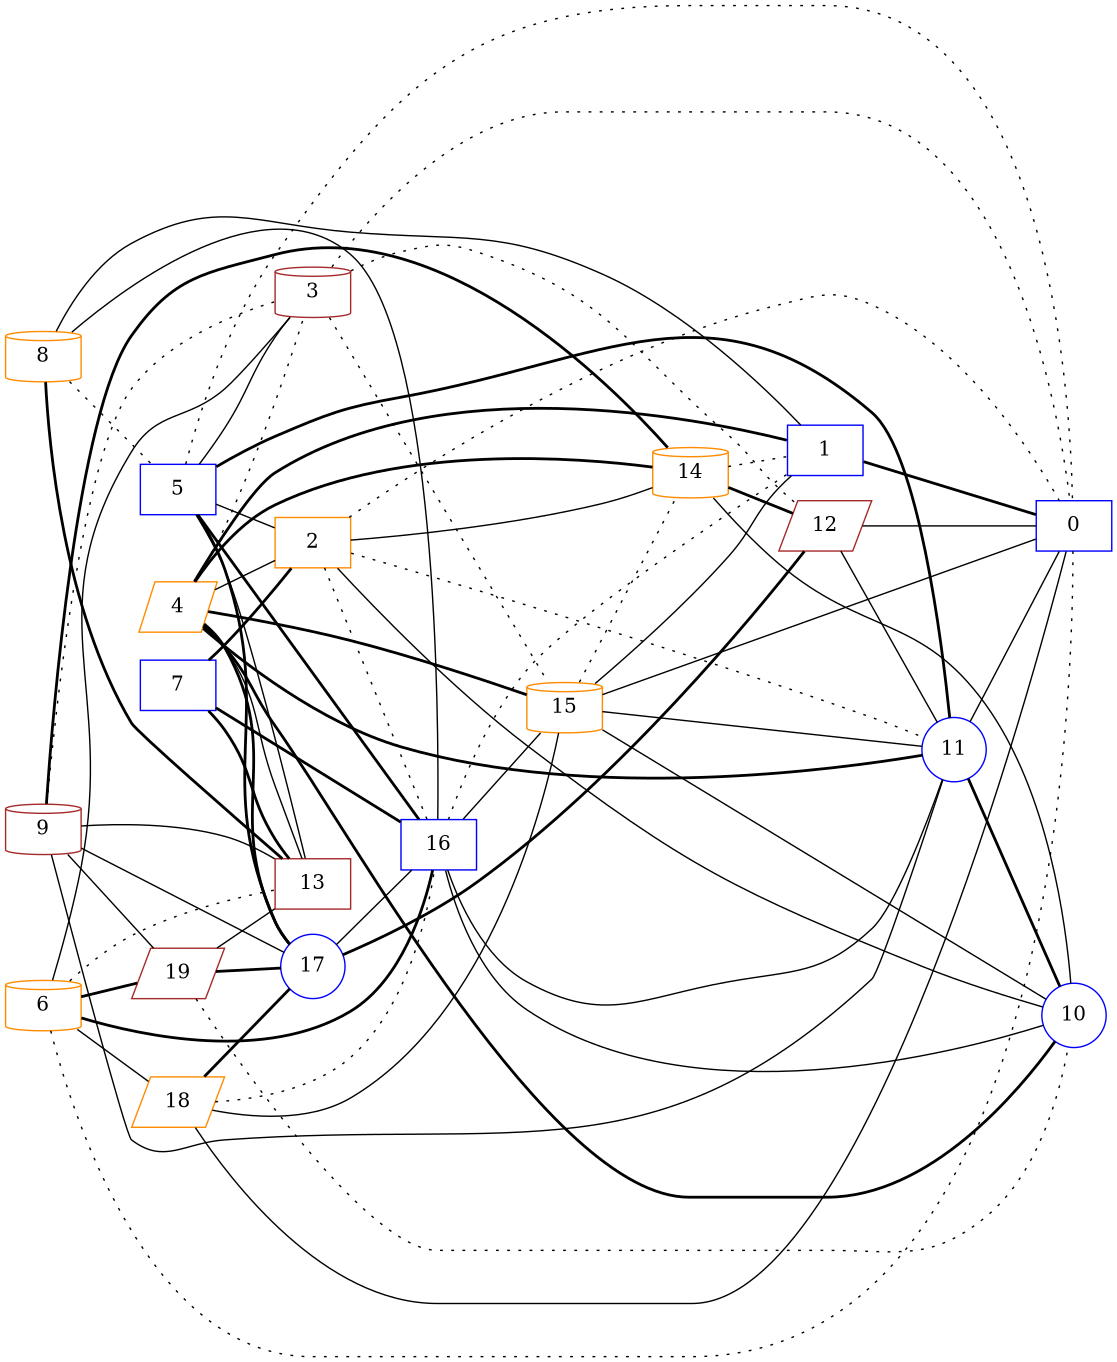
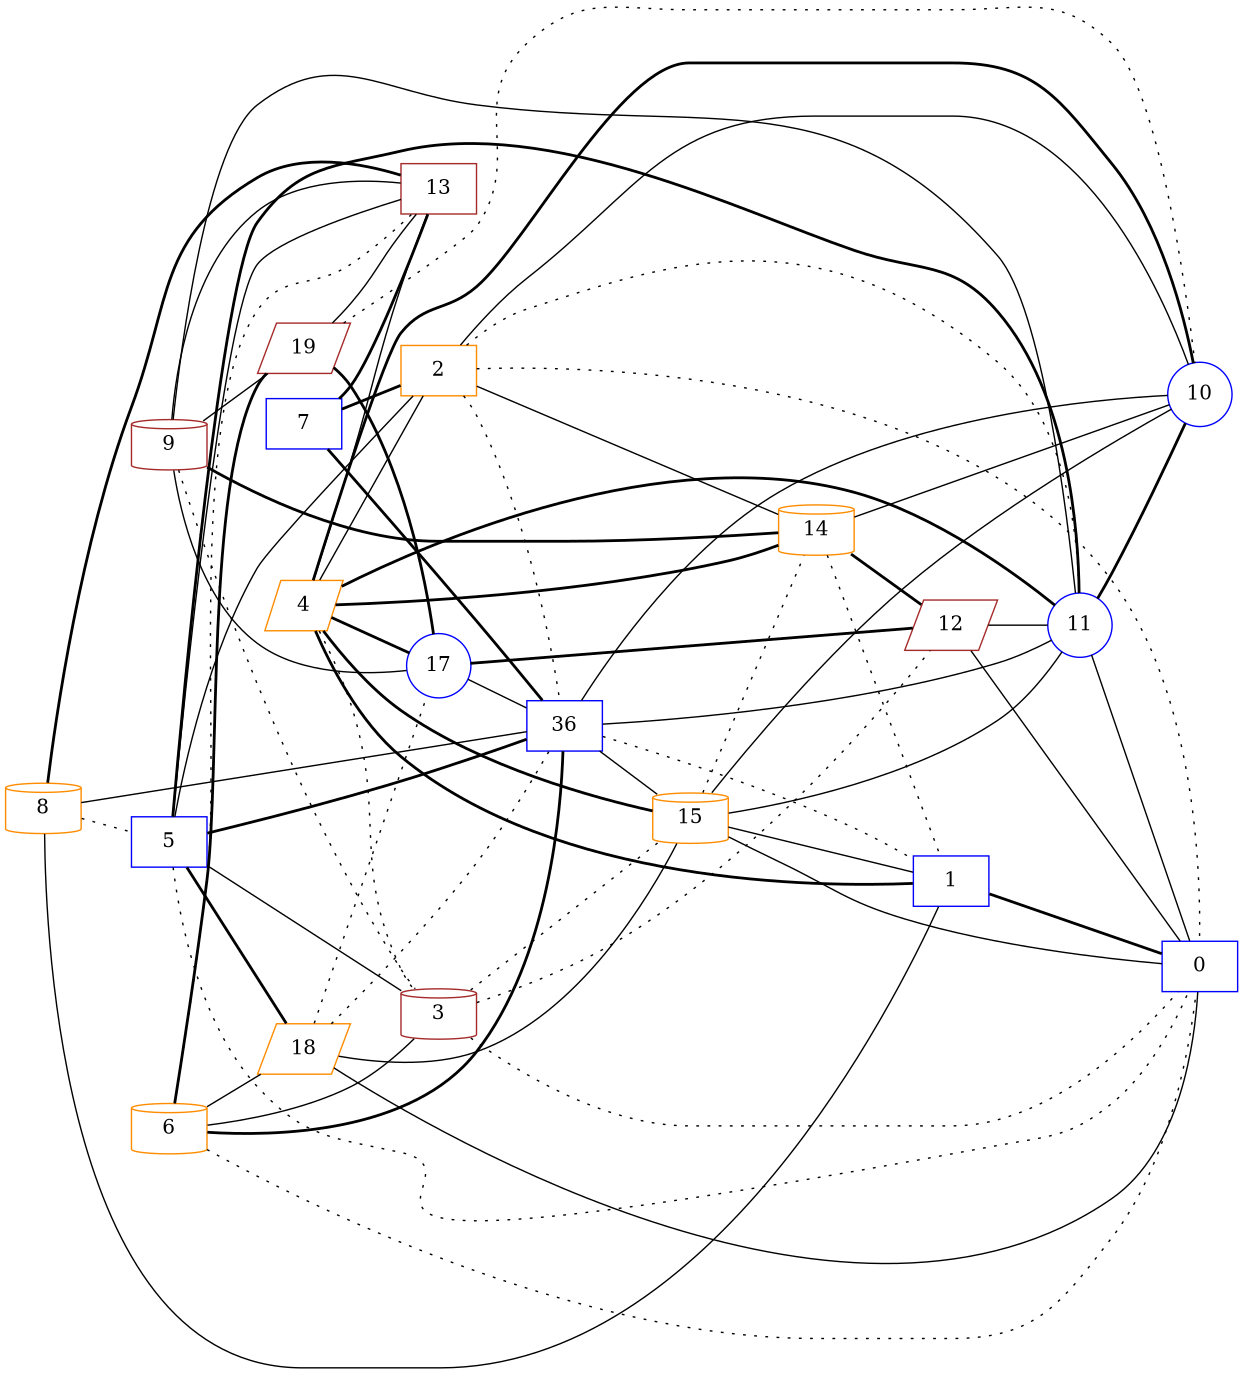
  digraph {
    rankdir=LR
    node [color=blue shape=box]
    edge [color=black dir=none style=solid]
    8 [color=darkorange shape=cylinder]
    13 [color=brown]
-   16
+   16 [label=36]
    1
    5
    10 [shape=circle]
    15 [color=darkorange shape=cylinder]
    11 [shape=circle]
    0
    19 [color=brown shape=parallelogram]
    17 [shape=circle]
    6 [color=darkorange shape=cylinder]
    18 [color=darkorange shape=parallelogram]
    3 [color=brown shape=cylinder]
    12 [color=brown shape=parallelogram]
    14 [color=darkorange shape=cylinder]
    4 [color=darkorange shape=parallelogram]
    2 [color=darkorange]
    7
    9 [color=brown shape=cylinder]
    subgraph sub_1 {
      8
      13
      16
      1
      5
      10
      15
      11
      0
      19
      17
      6
      18
      3
      12
      14
      4
      2
      7
      9
    }
    8 -> 13 [style=bold]
    8 -> 16
    8 -> 1
    8 -> 5 [style=dotted]
    16 -> 1 [style=dotted]
    16 -> 10
    16 -> 15
    16 -> 11
    1 -> 0 [style=bold]
    5 -> 13
    5 -> 16 [style=bold]
    5 -> 11 [style=bold]
    5 -> 0 [style=dotted]
-   5 -> 17 [style=bold]
+   5 -> 18 [style=bold]
    5 -> 3
    5 -> 2
    15 -> 1
    15 -> 10
    15 -> 11
    15 -> 0
    15 -> 14 [style=dotted]
    11 -> 10 [style=bold]
    11 -> 0
    19 -> 13
    19 -> 10 [style=dotted]
    19 -> 17 [style=bold]
    17 -> 16
    17 -> 12 [style=bold]
    6 -> 13 [style=dotted]
    6 -> 16 [style=bold]
    6 -> 0 [style=dotted]
    6 -> 19 [style=bold]
    6 -> 18
    6 -> 3
    18 -> 16 [style=dotted]
    18 -> 15
    18 -> 0
-   18 -> 17 [style=bold]
+   18 -> 17 [style=dotted]
    3 -> 15 [style=dotted]
    3 -> 0 [style=dotted]
    3 -> 12 [style=dotted]
    12 -> 11
    12 -> 0
    14 -> 1 [style=dotted]
    14 -> 10
    14 -> 12 [style=bold]
    4 -> 13
    4 -> 1 [style=bold]
    4 -> 10 [style=bold]
    4 -> 15 [style=bold]
    4 -> 11 [style=bold]
    4 -> 17 [style=bold]
    4 -> 3 [style=dotted]
    4 -> 14 [style=bold]
    4 -> 2
    2 -> 16 [style=dotted]
    2 -> 10
    2 -> 11 [style=dotted]
    2 -> 0 [style=dotted]
    2 -> 14
    7 -> 13 [style=bold]
    7 -> 16 [style=bold]
    7 -> 2 [style=bold]
    9 -> 13
    9 -> 11
    9 -> 19
    9 -> 17
    9 -> 3 [style=dotted]
    9 -> 14 [style=bold]
  }
